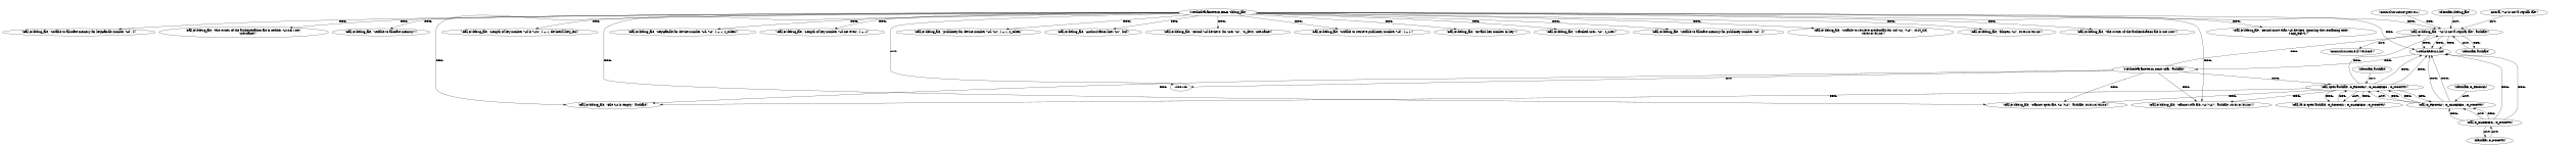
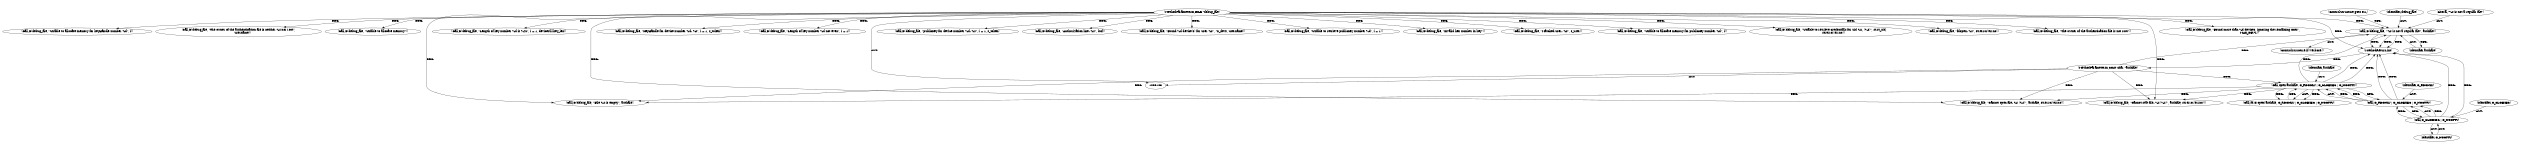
  digraph {
    n1 [label="(Call,D(debug_file, \"%s is not a regular file\", authfile))"]
    n2 [label="(MethodReturn,int)"]
    n3 [label="(Identifier,authfile)"]
    n4 [label="(ControlStructure,if (verbose))"]
    n5 [label="(MethodParameterIn,const char *authfile)"]
    n6 [label="(MethodParameterIn,FILE *debug_file)"]
    n7 [label="(Call,D(debug_file, \"Found more than %d devices, ignoring the remaining ones\",\n               MAX_DEVS))"]
    n8 [label="(Call,D(debug_file, \"Unable to allocate memory for keyHandle number %d\", i))"]
    n9 [label="(Call,D(debug_file, \"The owner of the authentication file is neither %s nor root\",\n         username))"]
    n10 [label="(Call,D(debug_file, \"Unable to allocate memory\"))"]
    n11 [label="(Call,D(debug_file, \"File %s is empty\", authfile))"]
    n12 [label="(Call,D(debug_file, \"Length of key number %d is %zu\", i + 1, devices[i].key_len))"]
    n13 [label="(Call,D(debug_file, \"Cannot stat file: %s (%s)\", authfile, strerror(errno)))"]
    n14 [label="(Call,D(debug_file, \"KeyHandle for device number %d: %s\", i + 1, s_token))"]
    n15 [label="(Call,D(debug_file, \"Length of key number %d not even\", i + 1))"]
    n16 [label="(Call,D(debug_file, \"Cannot open file: %s (%s)\", authfile, strerror(errno)))"]
    n17 [label="(Call,D(debug_file, \"publicKey for device number %d: %s\", i + 1, s_token))"]
    n18 [label="(Call,D(debug_file, \"Authorization line: %s\", buf))"]
    n19 [label="(Call,D(debug_file, \"Found %d device(s) for user %s\", *n_devs, username))"]
    n20 [label="(Call,D(debug_file, \"Unable to retrieve publicKey number %d\", i + 1))"]
    n21 [label="(Call,D(debug_file, \"Invalid hex number in key\"))"]
    n22 [label="(Call,D(debug_file, \"Matched user: %s\", s_user))"]
    n23 [label="(Call,D(debug_file, \"Unable to allocate memory for publicKey number %d\", i))"]
    n24 [label="(Call,D(debug_file, \"Unable to retrieve credentials for uid %u, (%s)\", st.st_uid,\n       strerror(errno)))"]
    n25 [label="(Call,D(debug_file, \"fdopen: %s\", strerror(errno)))"]
    n26 [label="(Call,D(debug_file, \"The owner of the authentication file is not root\"))"]
    1000103
    n28 [label="(Call,open(authfile, O_RDONLY | O_CLOEXEC | O_NOCTTY))"]
    n29 [label="(Call,O_RDONLY | O_CLOEXEC | O_NOCTTY)"]
    n30 [label="(Call,fd = open(authfile, O_RDONLY | O_CLOEXEC | O_NOCTTY))"]
    n31 [label="(Call,O_CLOEXEC | O_NOCTTY)"]
    n32 [label="(Identifier,O_NOCTTY)"]
    n33 [label="(Identifier,O_RDONLY)"]
    n34 [label="(ControlStructure,goto err;)"]
+   n35 [label="(Identifier,O_CLOEXEC)"]
    n36 [label="(Identifier,debug_file)"]
    n37 [label="(Identifier,authfile)"]
    n38 [label="(Literal,\"%s is not a regular file\")"]
    n1 -> n2 [label="DDG: "]
    n1 -> n2 [label="DDG: "]
    n1 -> n2 [label="DDG: "]
    n1 -> n3 [label="CFG: "]
    n1 -> n4 [label="AST: "]
    n2 -> n5 [label="DDG: "]
    n3 -> n1 [label="AST: "]
    n5 -> n1 [label="DDG: "]
    n5 -> n11 [label="DDG: "]
    n5 -> n13 [label="DDG: "]
    n5 -> n16 [label="DDG: "]
    n5 -> 1000103 [label="AST: "]
    n5 -> n28 [label="DDG: "]
    n6 -> n1 [label="DDG: "]
    n6 -> n2 [label="DDG: "]
    n6 -> n7 [label="DDG: "]
    n6 -> n8 [label="DDG: "]
    n6 -> n9 [label="DDG: "]
    n6 -> n10 [label="DDG: "]
    n6 -> n11 [label="DDG: "]
    n6 -> n12 [label="DDG: "]
    n6 -> n13 [label="DDG: "]
    n6 -> n14 [label="DDG: "]
    n6 -> n15 [label="DDG: "]
    n6 -> n16 [label="DDG: "]
    n6 -> n17 [label="DDG: "]
    n6 -> n18 [label="DDG: "]
    n6 -> n19 [label="DDG: "]
    n6 -> n20 [label="DDG: "]
    n6 -> n21 [label="DDG: "]
    n6 -> n22 [label="DDG: "]
    n6 -> n23 [label="DDG: "]
    n6 -> n24 [label="DDG: "]
    n6 -> n25 [label="DDG: "]
    n6 -> n26 [label="DDG: "]
    n6 -> 1000103 [label="AST: "]
    n28 -> n1 [label="DDG: "]
    n28 -> n2 [label="DDG: "]
    n28 -> n2 [label="DDG: "]
    n28 -> n11 [label="DDG: "]
    n28 -> n13 [label="DDG: "]
    n28 -> n16 [label="DDG: "]
    n28 -> n29 [label="CFG: "]
    n28 -> n30 [label="AST: "]
    n28 -> n30 [label="DDG: "]
    n28 -> n30 [label="DDG: "]
    n29 -> n2 [label="DDG: "]
    n29 -> n2 [label="DDG: "]
    n29 -> n28 [label="AST: "]
    n29 -> n28 [label="DDG: "]
    n29 -> n28 [label="DDG: "]
+   n29 -> n31 [label="CFG: "]
    n30 -> n28 [label="CFG: "]
    n31 -> n2 [label="DDG: "]
    n31 -> n2 [label="DDG: "]
    n31 -> n29 [label="AST: "]
    n31 -> n29 [label="DDG: "]
    n31 -> n29 [label="DDG: "]
    n31 -> n32 [label="AST: "]
    n32 -> n31 [label="AST: "]
    n33 -> n29 [label="AST: "]
    n34 -> n1 [label="CFG: "]
+   n35 -> n31 [label="AST: "]
    n36 -> n1 [label="AST: "]
    n37 -> n28 [label="AST: "]
    n38 -> n1 [label="AST: "]
  }
